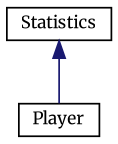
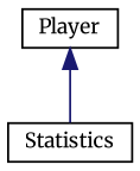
  digraph {
    fontname=Merriweather
    node [color=black fillcolor=white fontname=Merriweather fontsize=10 shape=record style=filled]
    n1 [fontcolor=black height=0.2 label=Statistics width=0.4]
    n2 [height=0.2 label=Player width=0.4]
-   n1 -> n2 [color=midnightblue dir=back fontname=Merriweather fontsize=10 labelfontname=FreeSans labelfontsize=10 style=solid]
+   n2 -> n1 [color=midnightblue dir=back fontname=Merriweather fontsize=10 labelfontname=FreeSans labelfontsize=10 style=solid]
  }
